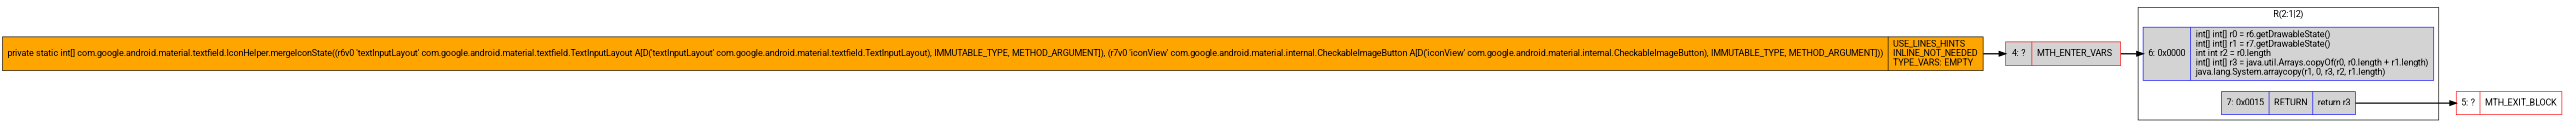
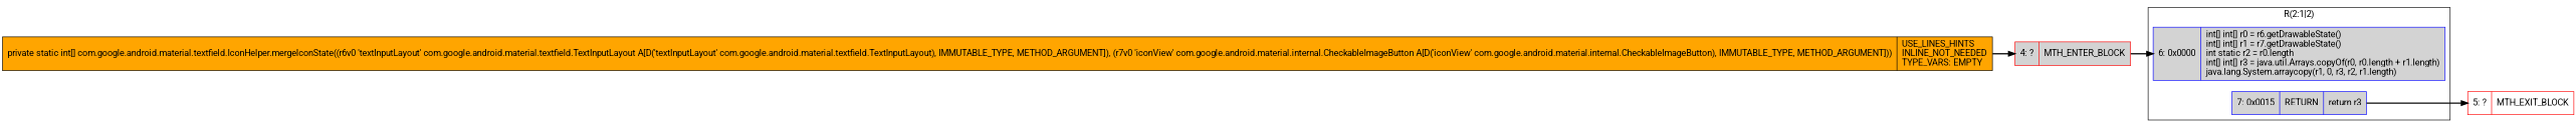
  digraph {
    fontname=Roboto
    rankdir=LR
    node [color=blue fillcolor=lightgrey fontname=Roboto shape=record style=filled]
    edge [fontname=Roboto style=bold]
-   n1 [label="{6\:\ 0x0000|int[] int[] r0 = r6.getDrawableState()\lint[] int[] r1 = r7.getDrawableState()\lint int r2 = r0.length\lint[] int[] r3 = java.util.Arrays.copyOf(r0, r0.length + r1.length)\ljava.lang.System.arraycopy(r1, 0, r3, r2, r1.length)\l}"]
+   n1 [label="{6\:\ 0x0000|int[] int[] r0 = r6.getDrawableState()\lint[] int[] r1 = r7.getDrawableState()\lint static r2 = r0.length\lint[] int[] r3 = java.util.Arrays.copyOf(r0, r0.length + r1.length)\ljava.lang.System.arraycopy(r1, 0, r3, r2, r1.length)\l}"]
    n2 [label="{7\:\ 0x0015|RETURN\l|return r3\l}"]
    n3 [color=red fillcolor=white label="{5\:\ ?|MTH_EXIT_BLOCK\l}"]
-   n4 [color=red label="{4\:\ ?|MTH_ENTER_VARS\l}"]
+   n4 [color=red label="{4\:\ ?|MTH_ENTER_BLOCK\l}"]
    n5 [fillcolor=orange label="{private static int[] com.google.android.material.textfield.IconHelper.mergeIconState((r6v0 'textInputLayout' com.google.android.material.textfield.TextInputLayout A[D('textInputLayout' com.google.android.material.textfield.TextInputLayout), IMMUTABLE_TYPE, METHOD_ARGUMENT]), (r7v0 'iconView' com.google.android.material.internal.CheckableImageButton A[D('iconView' com.google.android.material.internal.CheckableImageButton), IMMUTABLE_TYPE, METHOD_ARGUMENT]))  | USE_LINES_HINTS\lINLINE_NOT_NEEDED\lTYPE_VARS: EMPTY\l}" color=""]
    subgraph cluster_1 {
      label="R(2:1|2)"
      n1
      n2
    }
    n2 -> n3
    n4 -> n1
    n5 -> n4
  }
